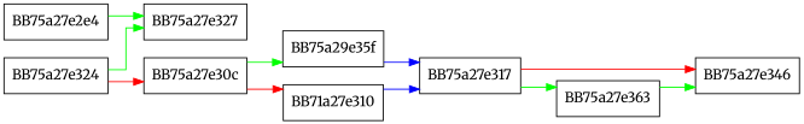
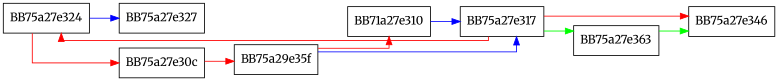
  digraph {
    fontname=Merriweather
    rankdir=LR
    splines=ortho
    node [fontname=Merriweather shape=box]
    edge [color=green fontname=Merriweather]
-   BB75a27e2e4
    BB75a27e327
    n3 [label=BB75a29e35f]
    BB75a27e30c
    n5 [label=BB71a27e310]
    BB75a27e317
    BB75a27e346
    BB75a27e363
    BB75a27e324
-   BB75a27e2e4 -> BB75a27e327
    n3 -> BB75a27e317 [color=blue]
-   BB75a27e30c -> n3
-   BB75a27e30c -> n5 [color=red]
+   BB75a27e30c -> n3 [color=red]
+   n3 -> n5 [color=red]
    n5 -> BB75a27e317 [color=blue]
    BB75a27e317 -> BB75a27e346 [color=red]
    BB75a27e317 -> BB75a27e363
+   BB75a27e317 -> BB75a27e324 [color=red]
    BB75a27e363 -> BB75a27e346
-   BB75a27e324 -> BB75a27e327
+   BB75a27e324 -> BB75a27e327 [color=blue]
    BB75a27e324 -> BB75a27e30c [color=red]
  }
